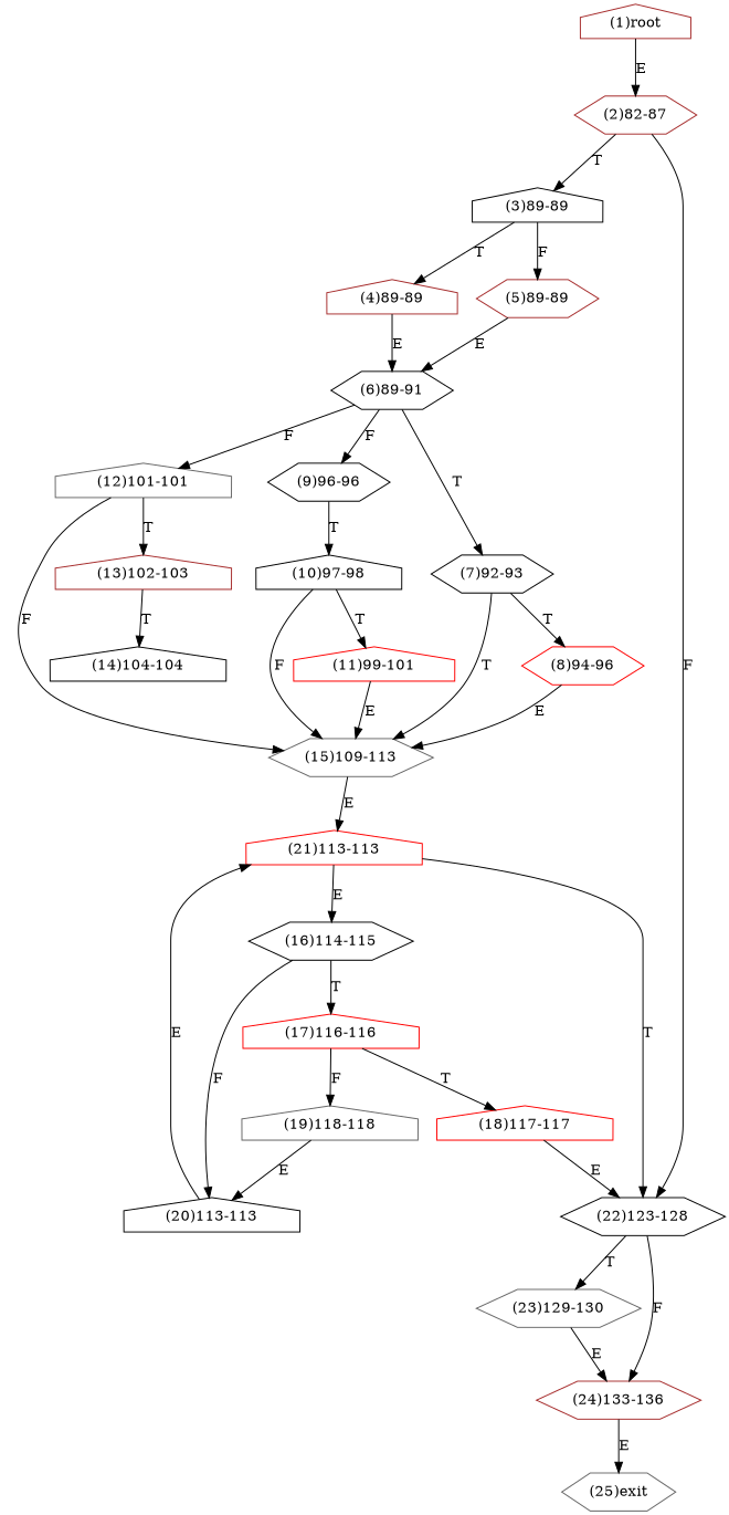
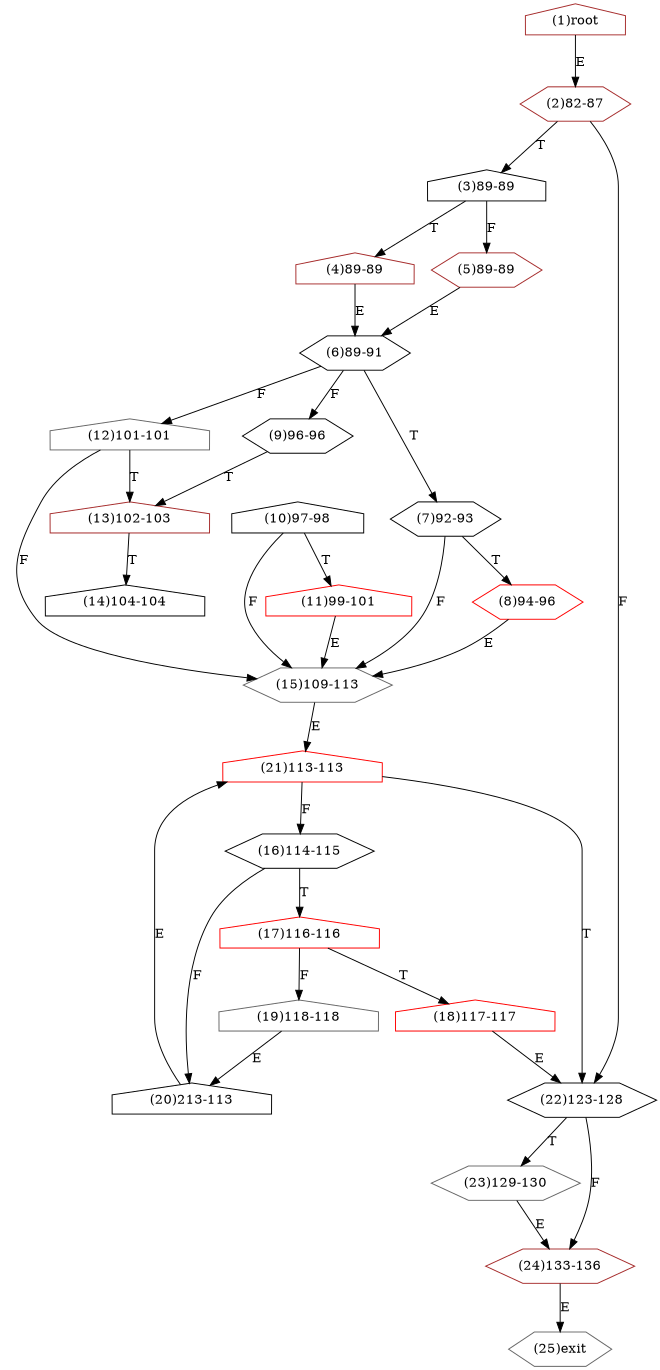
  digraph {
    node [color=black shape=house]
    n1 [color=brown label="(1)root"]
    n2 [color=brown label="(2)82-87" shape=hexagon]
    n3 [label="(3)89-89"]
    n4 [label="(22)123-128" shape=hexagon]
    n5 [color=brown label="(4)89-89"]
    n6 [color=brown label="(5)89-89" shape=hexagon]
    n7 [color=gray40 label="(23)129-130" shape=hexagon]
    n8 [color=brown label="(24)133-136" shape=hexagon]
    n9 [label="(6)89-91" shape=hexagon]
    n10 [label="(7)92-93" shape=hexagon]
    n11 [label="(9)96-96" shape=hexagon]
    n12 [color=gray40 label="(12)101-101"]
    n13 [color=red label="(8)94-96" shape=hexagon]
    n14 [color=gray40 label="(15)109-113" shape=hexagon]
    n15 [label="(10)97-98"]
    n16 [color=red label="(21)113-113"]
    n17 [color=red label="(11)99-101"]
    n18 [color=brown label="(13)102-103"]
    n19 [label="(14)104-104"]
    n20 [label="(16)114-115" shape=hexagon]
    n21 [color=red label="(17)116-116"]
    n22 [color=gray40 label="(19)118-118"]
    n23 [color=red label="(18)117-117"]
-   n24 [label="(20)113-113"]
+   n24 [label="(20)213-113"]
    n25 [color=gray40 label="(25)exit" shape=hexagon]
    n1 -> n2 [label=E]
    n2 -> n3 [label=T]
    n2 -> n4 [label=F]
    n3 -> n5 [label=T]
    n3 -> n6 [label=F]
    n4 -> n7 [label=T]
    n4 -> n8 [label=F]
    n5 -> n9 [label=E]
    n6 -> n9 [label=E]
    n7 -> n8 [label=E]
    n8 -> n25 [label=E]
    n9 -> n10 [label=T]
    n9 -> n11 [label=F]
    n9 -> n12 [label=F]
    n10 -> n13 [label=T]
-   n10 -> n14 [label=T]
-   n11 -> n15 [label=T]
+   n10 -> n14 [label=F]
+   n11 -> n18 [label=T]
    n12 -> n14 [label=F]
    n12 -> n18 [label=T]
    n13 -> n14 [label=E]
    n14 -> n16 [label=E]
    n15 -> n14 [label=F]
    n15 -> n17 [label=T]
    n16 -> n4 [label=T]
-   n16 -> n20 [label=E]
+   n16 -> n20 [label=F]
    n17 -> n14 [label=E]
    n18 -> n19 [label=T]
    n20 -> n21 [label=T]
    n20 -> n24 [label=F]
    n21 -> n22 [label=F]
    n21 -> n23 [label=T]
    n22 -> n24 [label=E]
    n23 -> n4 [label=E]
    n24 -> n16 [label=E]
  }
